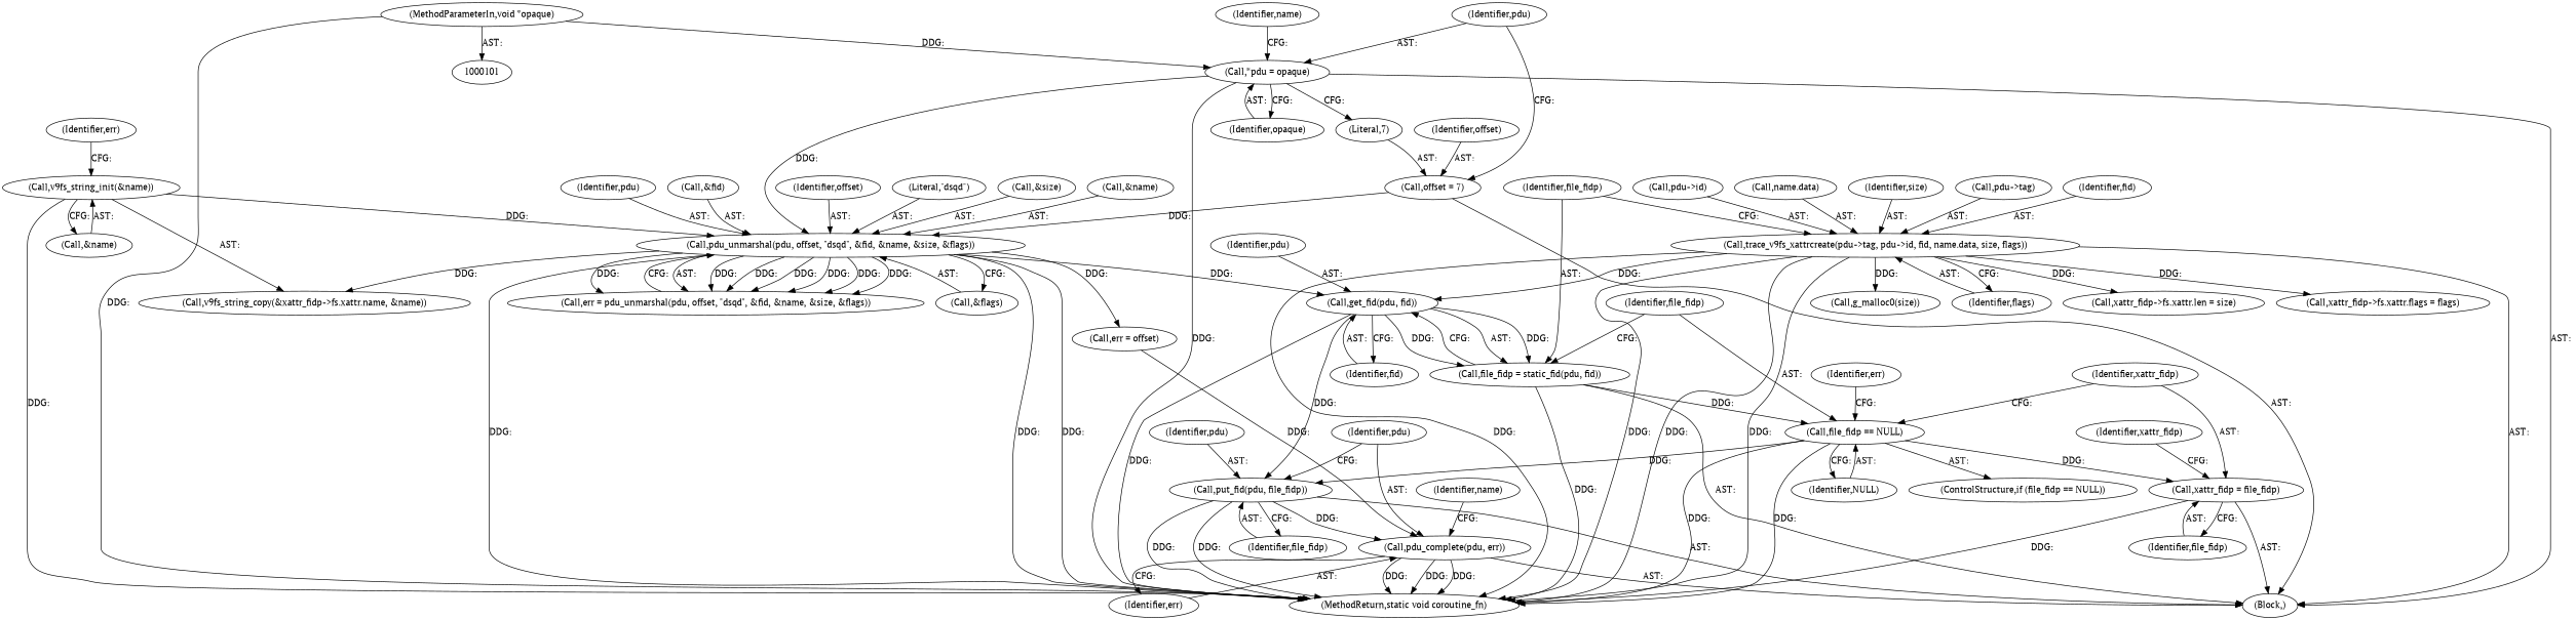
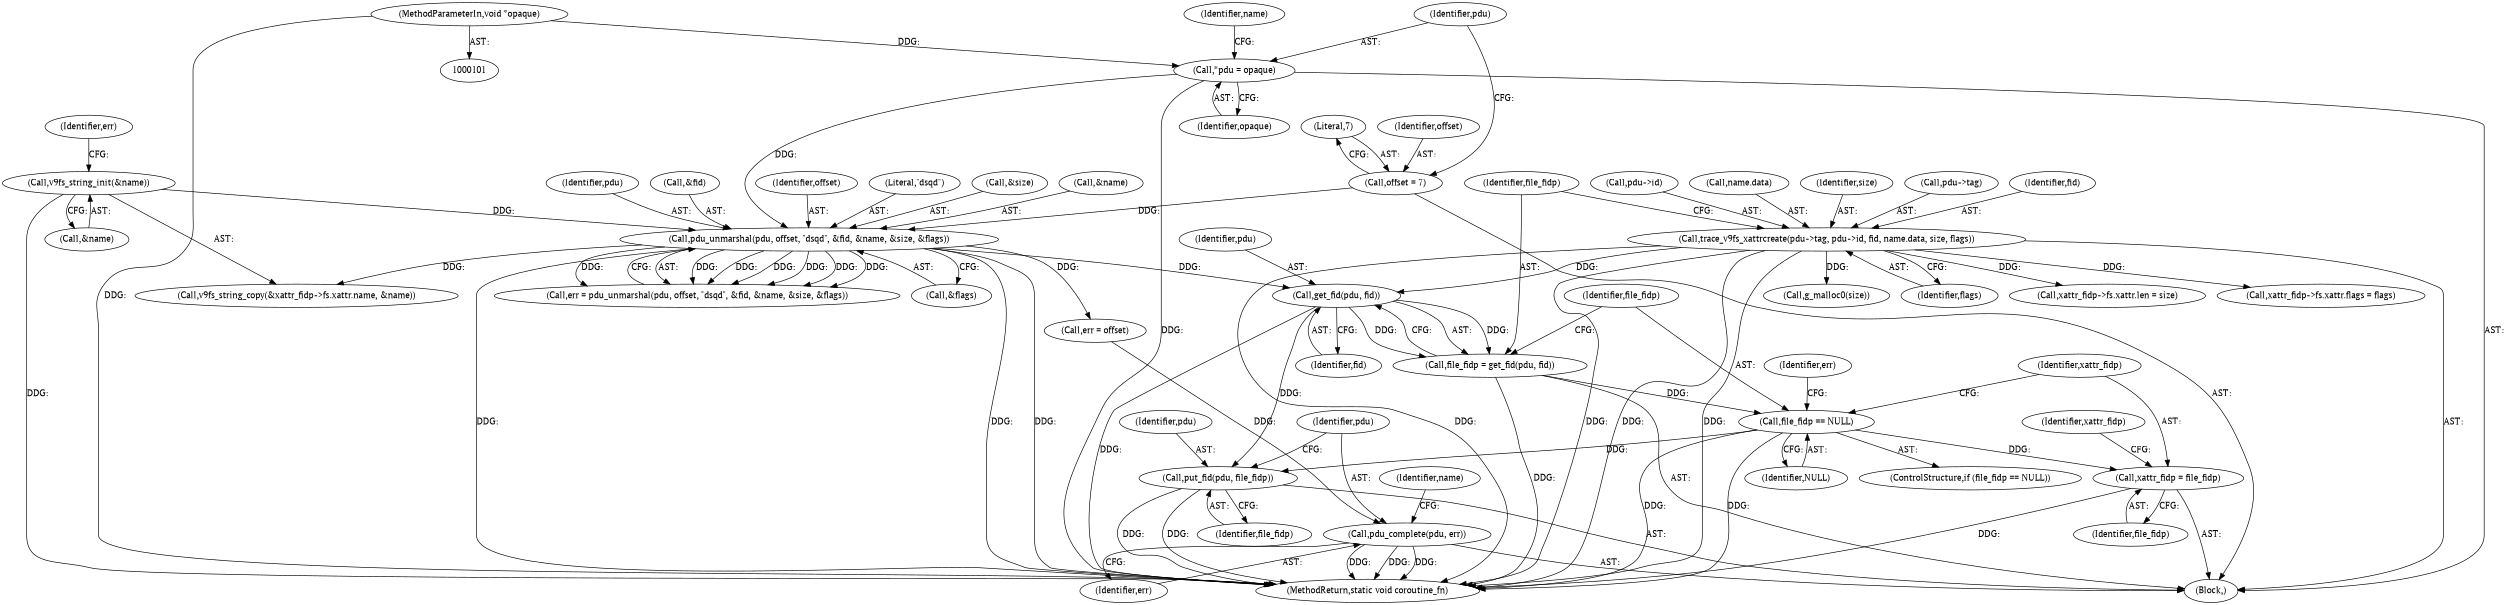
  digraph {
    fontname="PT Serif"
    node [fontname="PT Serif"]
    edge [fontname="PT Serif"]
    n1 [label="(Call,get_fid(pdu, fid))"]
-   n2 [label="(Call,file_fidp = static_fid(pdu, fid))"]
+   n2 [label="(Call,file_fidp = get_fid(pdu, fid))"]
    n3 [label="(Call,put_fid(pdu, file_fidp))"]
    n4 [label="(MethodReturn,static void coroutine_fn)"]
    n5 [label="(Identifier,fid)"]
    n6 [label="(Block,)"]
    n7 [label="(Call,file_fidp == NULL)"]
    n8 [label="(Call,pdu_complete(pdu, err))"]
    n9 [label="(Identifier,file_fidp)"]
    n10 [label="(Call,pdu_unmarshal(pdu, offset, \"dsqd\", &fid, &name, &size, &flags))"]
    n11 [label="(Call,err = pdu_unmarshal(pdu, offset, \"dsqd\", &fid, &name, &size, &flags))"]
    n12 [label="(Call,v9fs_string_copy(&xattr_fidp->fs.xattr.name, &name))"]
    n13 [label="(Call,&flags)"]
    n14 [label="(Call,err = offset)"]
    n15 [label="(Call,*pdu = opaque)"]
    n16 [label="(Identifier,opaque)"]
    n17 [label="(MethodParameterIn,void *opaque)"]
    1000101
    n19 [label="(Call,offset = 7)"]
    n20 [label="(Literal,7)"]
    n21 [label="(Call,v9fs_string_init(&name))"]
    n22 [label="(Call,&name)"]
    n23 [label="(Call,trace_v9fs_xattrcreate(pdu->tag, pdu->id, fid, name.data, size, flags))"]
    n24 [label="(Call,g_malloc0(size))"]
    n25 [label="(Identifier,flags)"]
    n26 [label="(Call,xattr_fidp->fs.xattr.len = size)"]
    n27 [label="(Call,xattr_fidp->fs.xattr.flags = flags)"]
    n28 [label="(Call,xattr_fidp = file_fidp)"]
    n29 [label="(ControlStructure,if (file_fidp == NULL))"]
    n30 [label="(Identifier,NULL)"]
    n31 [label="(Identifier,file_fidp)"]
    n32 [label="(Identifier,err)"]
    n33 [label="(Identifier,pdu)"]
    n34 [label="(Identifier,file_fidp)"]
    n35 [label="(Identifier,file_fidp)"]
    n36 [label="(Call,pdu->id)"]
    n37 [label="(Identifier,name)"]
    n38 [label="(Call,name.data)"]
    n39 [label="(Identifier,pdu)"]
    n40 [label="(Identifier,size)"]
    n41 [label="(Call,pdu->tag)"]
    n42 [label="(Identifier,offset)"]
    n43 [label="(Identifier,pdu)"]
    n44 [label="(Identifier,fid)"]
    n45 [label="(Identifier,offset)"]
    n46 [label="(Identifier,xattr_fidp)"]
    n47 [label="(Identifier,err)"]
    n48 [label="(Identifier,name)"]
    n49 [label="(Identifier,xattr_fidp)"]
    n50 [label="(Literal,\"dsqd\")"]
    n51 [label="(Identifier,pdu)"]
    n52 [label="(Identifier,err)"]
    n53 [label="(Call,&size)"]
    n54 [label="(Call,&name)"]
    n55 [label="(Identifier,pdu)"]
    n56 [label="(Call,&fid)"]
    n1 -> n2 [label="AST: "]
    n1 -> n2 [label="DDG: "]
    n1 -> n2 [label="DDG: "]
    n1 -> n3 [label="DDG: "]
    n1 -> n4 [label="DDG: "]
    n1 -> n5 [label="CFG: "]
    n2 -> n1 [label="CFG: "]
    n2 -> n4 [label="DDG: "]
    n2 -> n6 [label="AST: "]
    n2 -> n7 [label="DDG: "]
    n3 -> n4 [label="DDG: "]
    n3 -> n4 [label="DDG: "]
    n3 -> n6 [label="AST: "]
-   n3 -> n8 [label="DDG: "]
    n3 -> n9 [label="CFG: "]
    n5 -> n1 [label="AST: "]
    n7 -> n3 [label="DDG: "]
    n7 -> n4 [label="DDG: "]
    n7 -> n4 [label="DDG: "]
    n7 -> n28 [label="DDG: "]
    n7 -> n29 [label="AST: "]
    n7 -> n30 [label="CFG: "]
    n8 -> n4 [label="DDG: "]
    n8 -> n4 [label="DDG: "]
    n8 -> n4 [label="DDG: "]
    n8 -> n6 [label="AST: "]
    n8 -> n32 [label="CFG: "]
    n9 -> n3 [label="AST: "]
    n10 -> n1 [label="DDG: "]
    n10 -> n4 [label="DDG: "]
    n10 -> n4 [label="DDG: "]
    n10 -> n4 [label="DDG: "]
    n10 -> n11 [label="AST: "]
    n10 -> n11 [label="DDG: "]
    n10 -> n11 [label="DDG: "]
    n10 -> n11 [label="DDG: "]
    n10 -> n11 [label="DDG: "]
    n10 -> n11 [label="DDG: "]
    n10 -> n11 [label="DDG: "]
    n10 -> n11 [label="DDG: "]
    n10 -> n12 [label="DDG: "]
    n10 -> n13 [label="CFG: "]
    n10 -> n14 [label="DDG: "]
    n11 -> n10 [label="CFG: "]
    n13 -> n10 [label="AST: "]
    n14 -> n8 [label="DDG: "]
    n15 -> n4 [label="DDG: "]
    n15 -> n6 [label="AST: "]
    n15 -> n10 [label="DDG: "]
    n15 -> n16 [label="CFG: "]
    n16 -> n15 [label="AST: "]
    n17 -> n4 [label="DDG: "]
    n17 -> n15 [label="DDG: "]
    n17 -> 1000101 [label="AST: "]
    n19 -> n6 [label="AST: "]
    n19 -> n10 [label="DDG: "]
-   n15 -> n20 [label="CFG: "]
+   n19 -> n20 [label="CFG: "]
    n20 -> n19 [label="AST: "]
    n21 -> n4 [label="DDG: "]
    n21 -> n10 [label="DDG: "]
    n21 -> n12 [label="AST: "]
    n21 -> n22 [label="CFG: "]
    n22 -> n21 [label="AST: "]
    n23 -> n1 [label="DDG: "]
    n23 -> n4 [label="DDG: "]
    n23 -> n4 [label="DDG: "]
    n23 -> n4 [label="DDG: "]
    n23 -> n4 [label="DDG: "]
    n23 -> n6 [label="AST: "]
    n23 -> n24 [label="DDG: "]
    n23 -> n25 [label="CFG: "]
    n23 -> n26 [label="DDG: "]
    n23 -> n27 [label="DDG: "]
    n25 -> n23 [label="AST: "]
    n28 -> n4 [label="DDG: "]
    n28 -> n6 [label="AST: "]
    n28 -> n31 [label="CFG: "]
    n30 -> n7 [label="AST: "]
    n31 -> n28 [label="AST: "]
    n32 -> n8 [label="AST: "]
    n33 -> n1 [label="AST: "]
    n34 -> n2 [label="CFG: "]
    n34 -> n7 [label="AST: "]
    n35 -> n2 [label="AST: "]
    n35 -> n23 [label="CFG: "]
    n36 -> n23 [label="AST: "]
    n37 -> n8 [label="CFG: "]
    n38 -> n23 [label="AST: "]
    n39 -> n3 [label="CFG: "]
    n39 -> n8 [label="AST: "]
    n40 -> n23 [label="AST: "]
    n41 -> n23 [label="AST: "]
    n42 -> n19 [label="AST: "]
    n43 -> n3 [label="AST: "]
    n44 -> n23 [label="AST: "]
    n45 -> n10 [label="AST: "]
    n46 -> n7 [label="CFG: "]
    n46 -> n28 [label="AST: "]
    n47 -> n21 [label="CFG: "]
    n48 -> n15 [label="CFG: "]
    n49 -> n28 [label="CFG: "]
    n50 -> n10 [label="AST: "]
    n51 -> n15 [label="AST: "]
    n51 -> n19 [label="CFG: "]
    n52 -> n7 [label="CFG: "]
    n53 -> n10 [label="AST: "]
    n54 -> n10 [label="AST: "]
    n55 -> n10 [label="AST: "]
    n56 -> n10 [label="AST: "]
  }
